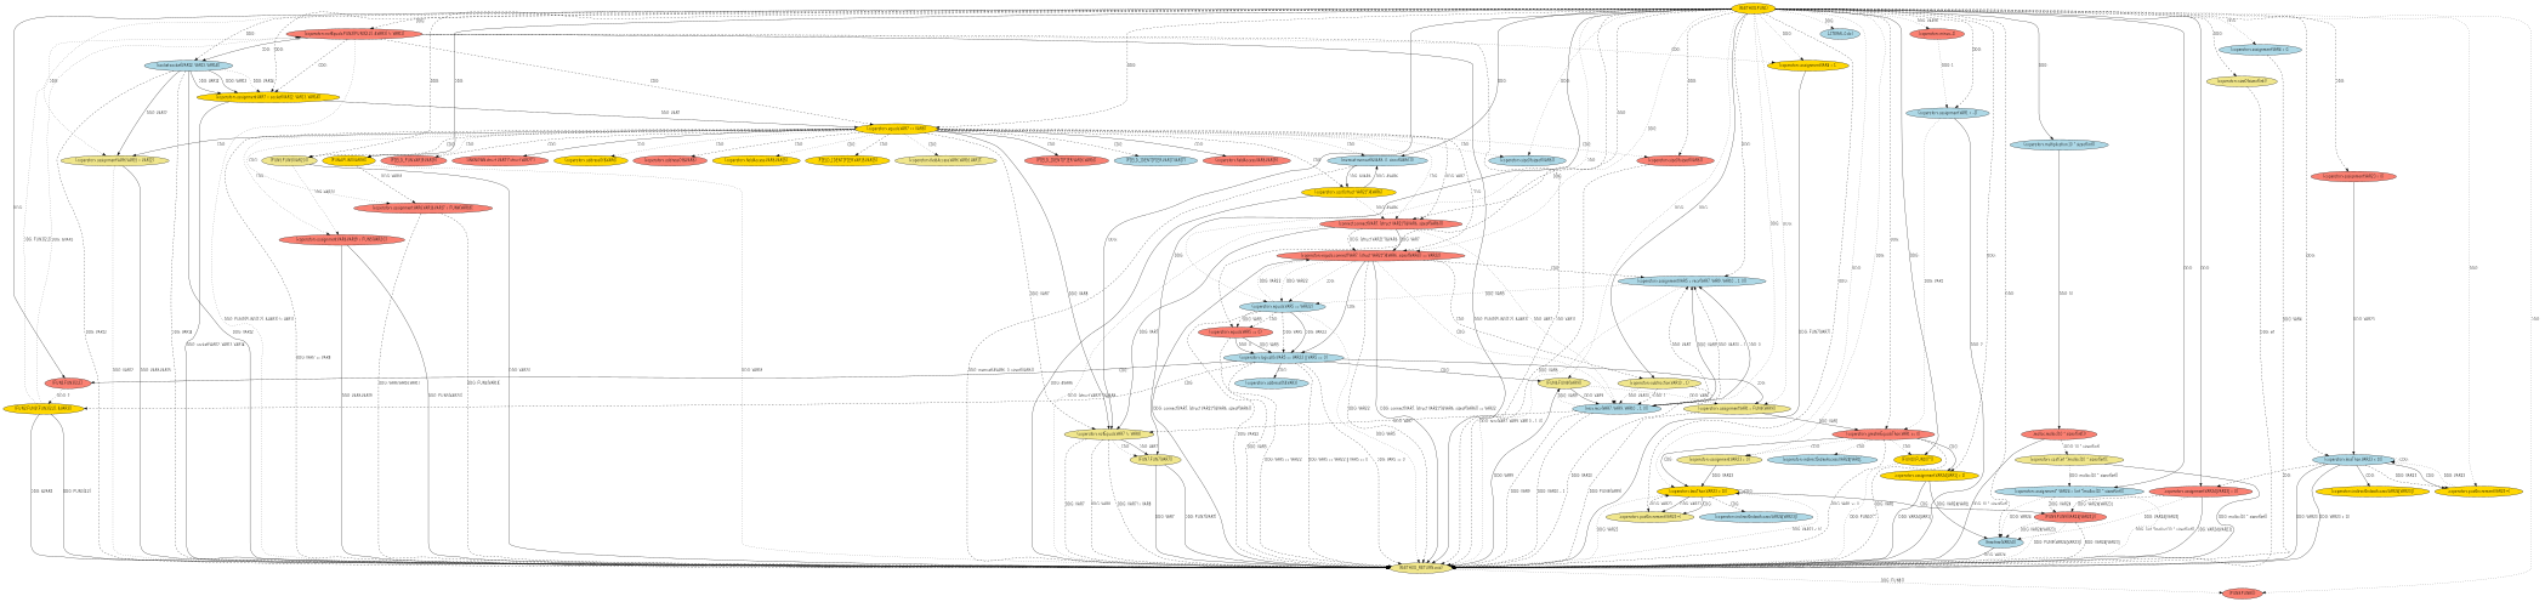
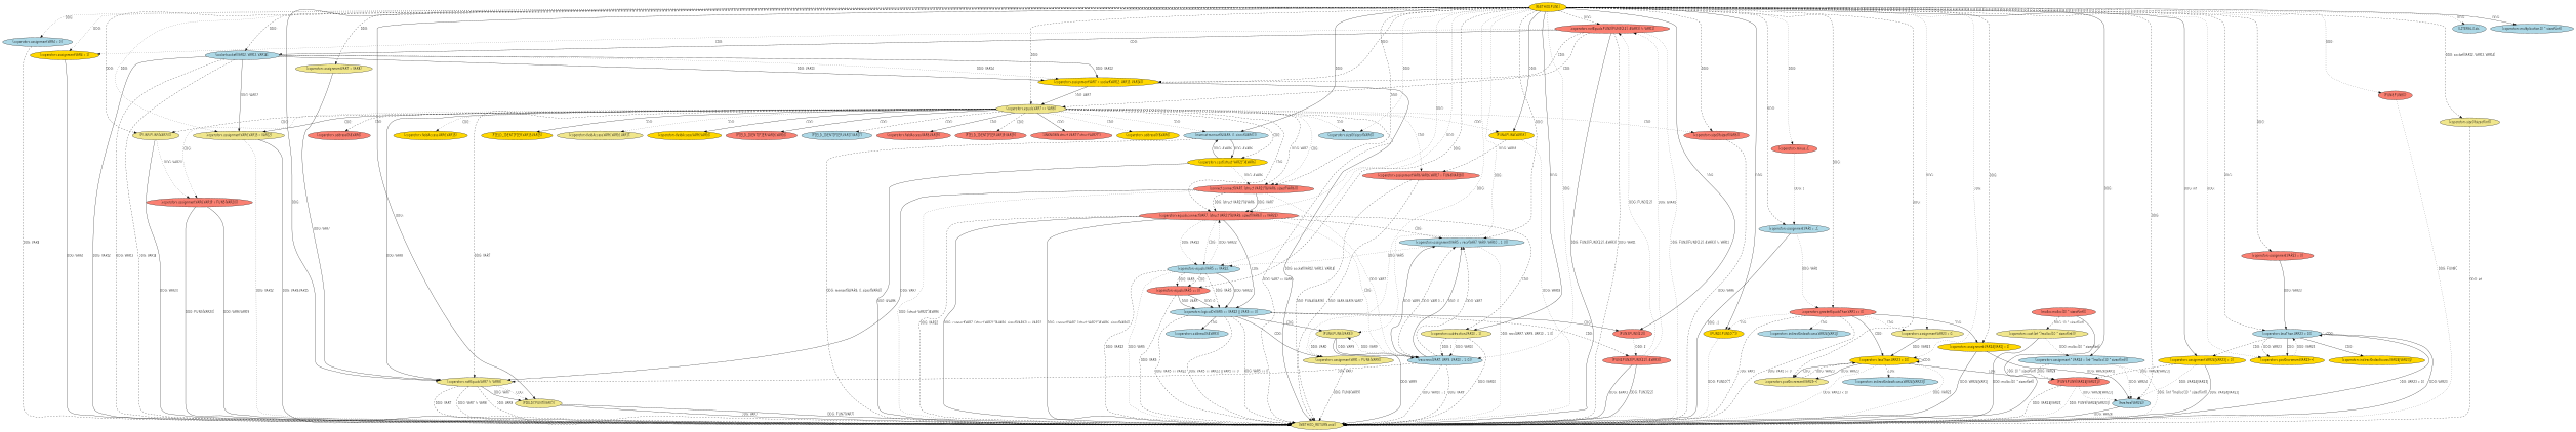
  digraph {
    fontname="Comic Neue"
    node [fillcolor=salmon fontname="Comic Neue" style=filled]
    edge [fontname="Comic Neue" style=solid]
    n1 [fillcolor=gold label="(METHOD,FUN1)"]
    n2 [fillcolor=lightblue label="(<operator>.assignment,VAR1 = -1)"]
    n3 [label="(<operator>.minus,-1)"]
    n4 [fillcolor=lightblue label="(<operator>.assignment,VAR4 = 0)"]
+   n5 [fillcolor=khaki label="(<operator>.assignment,VAR7 = VAR8)"]
    n6 [label="(<operator>.notEquals,FUN2(FUN3(2,2), &VAR3) != VAR11)"]
    n7 [label="(FUN3,FUN3(2,2))"]
    n8 [fillcolor=gold label="(<operator>.assignment,VAR4 = 1)"]
    n9 [fillcolor=gold label="(<operator>.assignment,VAR7 = socket(VAR12, VAR13, VAR14))"]
    n10 [fillcolor=lightblue label="(socket,socket(VAR12, VAR13, VAR14))"]
-   n11 [fillcolor=gold label="(<operator>.equals,VAR7 == VAR8)"]
+   n11 [fillcolor=khaki label="(<operator>.equals,VAR7 == VAR8)"]
    n12 [fillcolor=lightblue label="(memset,memset(&VAR6, 0, sizeof(VAR6)))"]
    n13 [fillcolor=lightblue label="(<operator>.sizeOf,sizeof(VAR6))"]
    n14 [fillcolor=khaki label="(<operator>.assignment,VAR6.VAR15 = VAR12)"]
-   n15 [fillcolor=gold label="(FUN4,FUN1(VAR18))"]
+   n15 [fillcolor=gold label="(FUN4,FUN4(VAR18))"]
    n16 [fillcolor=khaki label="(FUN5,FUN5(VAR20))"]
    n17 [label="(<operator>.equals,connect(VAR7, (struct VAR21*)&VAR6, sizeof(VAR6)) == VAR22)"]
    n18 [label="(connect,connect(VAR7, (struct VAR21*)&VAR6, sizeof(VAR6)))"]
    n19 [label="(<operator>.sizeOf,sizeof(VAR6))"]
    n20 [fillcolor=lightblue label="(<operator>.assignment,VAR5 = recv(VAR7, VAR9, VAR10 - 1, 0))"]
    n21 [fillcolor=lightblue label="(recv,recv(VAR7, VAR9, VAR10 - 1, 0))"]
    n22 [fillcolor=khaki label="(<operator>.subtraction,VAR10 - 1)"]
    n23 [fillcolor=lightblue label="(<operator>.equals,VAR5 == VAR22)"]
    n24 [label="(<operator>.equals,VAR5 == 0)"]
    n25 [fillcolor=khaki label="(<operator>.assignment,VAR1 = FUN6(VAR9))"]
    n26 [fillcolor=khaki label="(FUN6,FUN6(VAR9))"]
    n27 [fillcolor=lightblue label="(LITERAL,0,do)"]
    n28 [fillcolor=khaki label="(<operator>.notEquals,VAR7 != VAR8)"]
-   n29 [fillcolor=khaki label="(FUN7,FUN7(VAR7))"]
+   n29 [fillcolor=khaki label="(FIELD7,FUN7(VAR7))"]
    n30 [label="(FUN8,FUN8())"]
    n31 [fillcolor=lightblue label="(<operator>.assignment,* VAR24 = (int *)malloc(10 * sizeof(int)))"]
    n32 [fillcolor=lightblue label="(<operator>.multiplication,10 * sizeof(int))"]
    n33 [fillcolor=khaki label="(<operator>.sizeOf,sizeof(int))"]
    n34 [label="(<operator>.assignment,VAR23 = 0)"]
    n35 [fillcolor=lightblue label="(<operator>.lessThan,VAR23 < 10)"]
    n36 [fillcolor=gold label="(<operator>.postIncrement,VAR23++)"]
-   n37 [label="(<operator>.assignment,VAR24[VAR23] = 0)"]
+   n37 [fillcolor=gold label="(<operator>.assignment,VAR24[VAR23] = 0)"]
    n38 [label="(<operator>.greaterEqualsThan,VAR1 >= 0)"]
    n39 [fillcolor=gold label="(<operator>.assignment,VAR24[VAR1] = 1)"]
    n40 [fillcolor=khaki label="(<operator>.assignment,VAR23 = 0)"]
    n41 [fillcolor=gold label="(<operator>.lessThan,VAR23 < 10)"]
    n42 [fillcolor=khaki label="(<operator>.postIncrement,VAR23++)"]
    n43 [fillcolor=gold label="(FUN10,FUN10(\"\"))"]
    n44 [fillcolor=lightblue label="(free,free(VAR24))"]
    n45 [fillcolor=khaki label="(METHOD_RETURN,void)"]
-   n46 [fillcolor=gold label="(FUN2,FUN2(FUN3(2,2), &VAR3))"]
+   n46 [label="(FUN2,FUN2(FUN3(2,2), &VAR3))"]
    n47 [label="(<operator>.assignment,VAR6.VAR16.VAR17 = FUN4(VAR18))"]
    n48 [label="(<operator>.assignment,VAR6.VAR19 = FUN5(VAR20))"]
    n49 [fillcolor=gold label="(<operator>.cast,(struct VAR21*)&VAR6)"]
    n50 [label="(<operator>.addressOf,&VAR6)"]
    n51 [fillcolor=gold label="(<operator>.fieldAccess,VAR6.VAR15)"]
    n52 [fillcolor=gold label="(FIELD_IDENTIFIER,VAR15,VAR15)"]
    n53 [fillcolor=khaki label="(<operator>.fieldAccess,VAR6.VAR16.VAR17)"]
+   n54 [fillcolor=gold label="(<operator>.fieldAccess,VAR6.VAR16)"]
    n55 [label="(FIELD_IDENTIFIER,VAR16,VAR16)"]
    n56 [fillcolor=lightblue label="(FIELD_IDENTIFIER,VAR17,VAR17)"]
    n57 [label="(<operator>.fieldAccess,VAR6.VAR19)"]
-   n58 [label="(FIELD_FUN,VAR19,VAR19)"]
+   n58 [label="(FIELD_IDENTIFIER,VAR19,VAR19)"]
    n59 [label="(UNKNOWN,struct VAR21*,struct VAR21*)"]
    n60 [fillcolor=gold label="(<operator>.addressOf,&VAR6)"]
    n61 [fillcolor=lightblue label="(<operator>.logicalOr,VAR5 == VAR22 || VAR5 == 0)"]
    n62 [label="(FUN9,FUN9(VAR24[VAR23]))"]
    n63 [label="(malloc,malloc(10 * sizeof(int)))"]
    n64 [fillcolor=gold label="(<operator>.indirectIndexAccess,VAR24[VAR23])"]
    n65 [fillcolor=lightblue label="(<operator>.indirectIndexAccess,VAR24[VAR1])"]
    n66 [fillcolor=lightblue label="(<operator>.indirectIndexAccess,VAR24[VAR23])"]
    n67 [fillcolor=lightblue label="(<operator>.addressOf,&VAR3)"]
    n68 [fillcolor=khaki label="(<operator>.cast,(int *)malloc(10 * sizeof(int)))"]
    n1 -> n2 [label="DDG: " style=dashed]
-   n1 -> n3 [label="DDG: VAR18" style=dotted]
+   n1 -> n3 [label="DDG: " style=dotted]
    n1 -> n4 [label="DDG: " style=dotted]
+   n1 -> n5 [label="DDG: " style=dashed]
    n1 -> n6 [label="DDG: " style=dashed]
    n1 -> n7 [label="DDG: "]
    n1 -> n8 [label="DDG: " style=dotted]
    n1 -> n9 [label="DDG: " style=dashed]
    n1 -> n10 [label="DDG: " style=dashed]
    n1 -> n11 [label="DDG: " style=dashed]
    n1 -> n12 [label="DDG: "]
    n1 -> n13 [label="DDG: " style=dotted]
    n1 -> n14 [label="DDG: " style=dotted]
    n1 -> n15 [label="DDG: "]
    n1 -> n16 [label="DDG: " style=dashed]
    n1 -> n17 [label="DDG: " style=dotted]
    n1 -> n18 [label="DDG: " style=dashed]
    n1 -> n19 [label="DDG: " style=dashed]
    n1 -> n20 [label="DDG: " style=dashed]
    n1 -> n21 [label="DDG: " style=dotted]
    n1 -> n22 [label="DDG: "]
    n1 -> n23 [label="DDG: " style=dotted]
    n1 -> n24 [label="DDG: " style=dashed]
    n1 -> n25 [label="DDG: " style=dotted]
    n1 -> n26 [label="DDG: " style=dotted]
    n1 -> n27 [label="DDG: " style=dotted]
    n1 -> n28 [label="DDG: "]
    n1 -> n29 [label="DDG: "]
    n1 -> n30 [label="DDG: " style=dotted]
    n1 -> n31 [label="DDG: "]
    n1 -> n32 [label="DDG: "]
-   n1 -> n33 [label="DDG: " style=dashed]
+   n1 -> n33 [label="DDG: socket(VAR12, VAR13, VAR14)" style=dashed]
    n1 -> n34 [label="DDG: " style=dashed]
    n1 -> n35 [label="DDG: " style=dashed]
    n1 -> n36 [label="DDG: " style=dotted]
-   n1 -> n37 [label="DDG: "]
+   n1 -> n37 [label="DDG: int"]
    n1 -> n38 [label="DDG: " style=dashed]
    n1 -> n39 [label="DDG: " style=dashed]
    n1 -> n40 [label="DDG: " style=dotted]
    n1 -> n41 [label="DDG: " style=dotted]
    n1 -> n42 [label="DDG: " style=dashed]
    n1 -> n43 [label="DDG: "]
    n1 -> n44 [label="DDG: " style=dashed]
    n2 -> n38 [label="DDG: VAR1" style=dotted]
-   n2 -> n45 [label="DDG: 2"]
+   n2 -> n45 [label="DDG: -1"]
    n3 -> n2 [label="DDG: 1" style=dotted]
    n4 -> n45 [label="DDG: VAR4" style=dashed]
+   n5 -> n28 [label="DDG: VAR7"]
    n6 -> n8 [label="CDG: " style=dotted]
    n6 -> n9 [label="CDG: " style=dashed]
    n6 -> n10 [label="CDG: "]
    n6 -> n11 [label="CDG: " style=dashed]
    n6 -> n45 [label="DDG: VAR11" style=dashed]
    n6 -> n45 [label="DDG: FUN2(FUN3(2,2), &VAR3) != VAR11" style=dotted]
    n6 -> n45 [label="DDG: FUN2(FUN3(2,2), &VAR3)"]
    n7 -> n46 [label="DDG: 2" style=dotted]
-   n8 -> n45 [label="DDG: FUN7(VAR7)"]
+   n8 -> n45 [label="DDG: VAR4"]
    n9 -> n11 [label="DDG: VAR7"]
    n9 -> n45 [label="DDG: socket(VAR12, VAR13, VAR14)"]
    n10 -> n9 [label="DDG: VAR12"]
    n10 -> n9 [label="DDG: VAR13"]
    n10 -> n9 [label="DDG: VAR14" style=dotted]
    n10 -> n14 [label="DDG: VAR12"]
    n10 -> n45 [label="DDG: VAR14" style=dashed]
    n10 -> n45 [label="DDG: VAR12"]
    n10 -> n45 [label="DDG: VAR13" style=dashed]
    n11 -> n12 [label="CDG: " style=dotted]
    n11 -> n13 [label="CDG: " style=dotted]
    n11 -> n14 [label="CDG: "]
    n11 -> n15 [label="CDG: " style=dotted]
    n11 -> n16 [label="CDG: " style=dashed]
    n11 -> n17 [label="CDG: " style=dashed]
    n11 -> n18 [label="DDG: VAR7" style=dashed]
    n11 -> n18 [label="CDG: " style=dotted]
    n11 -> n19 [label="CDG: " style=dotted]
    n11 -> n28 [label="DDG: VAR7" style=dashed]
    n11 -> n28 [label="DDG: VAR8"]
    n11 -> n45 [label="DDG: VAR7 == VAR8" style=dashed]
    n11 -> n47 [label="CDG: " style=dotted]
    n11 -> n48 [label="CDG: " style=dotted]
    n11 -> n49 [label="CDG: " style=dashed]
    n11 -> n50 [label="CDG: " style=dashed]
    n11 -> n51 [label="CDG: " style=dotted]
-   n11 -> n52 [label="CDG: " style=dashed]
+   n11 -> n52 [label="CDG: "]
    n11 -> n53 [label="CDG: " style=dotted]
+   n11 -> n54 [label="CDG: "]
    n11 -> n55 [label="CDG: "]
    n11 -> n56 [label="CDG: " style=dashed]
    n11 -> n57 [label="CDG: "]
    n11 -> n58 [label="CDG: " style=dashed]
    n11 -> n59 [label="CDG: "]
    n11 -> n60 [label="CDG: " style=dotted]
    n12 -> n45 [label="DDG: memset(&VAR6, 0, sizeof(VAR6))" style=dashed]
    n12 -> n49 [label="DDG: &VAR6"]
    n14 -> n45 [label="DDG: VAR6.VAR15"]
    n14 -> n45 [label="DDG: VAR12" style=dotted]
    n15 -> n45 [label="DDG: VAR18" style=dotted]
    n15 -> n47 [label="DDG: VAR18" style=dashed]
    n16 -> n45 [label="DDG: VAR20"]
    n16 -> n48 [label="DDG: VAR20" style=dotted]
    n17 -> n20 [label="CDG: " style=dashed]
    n17 -> n21 [label="CDG: " style=dotted]
    n17 -> n22 [label="CDG: " style=dashed]
    n17 -> n23 [label="DDG: VAR22" style=dotted]
    n17 -> n23 [label="CDG: " style=dotted]
    n17 -> n45 [label="DDG: VAR22" style=dashed]
    n17 -> n45 [label="DDG: connect(VAR7, (struct VAR21*)&VAR6, sizeof(VAR6)) == VAR22"]
    n17 -> n45 [label="DDG: connect(VAR7, (struct VAR21*)&VAR6, sizeof(VAR6))"]
    n17 -> n61 [label="CDG: "]
    n18 -> n17 [label="DDG: VAR7"]
    n18 -> n17 [label="DDG: (struct VAR21*)&VAR6" style=dashed]
    n18 -> n21 [label="DDG: VAR7" style=dotted]
    n18 -> n28 [label="DDG: VAR7"]
    n18 -> n45 [label="DDG: (struct VAR21*)&VAR6" style=dotted]
    n19 -> n45 [label="DDG: VAR6" style=dashed]
    n20 -> n23 [label="DDG: VAR5" style=dotted]
    n20 -> n45 [label="DDG: recv(VAR7, VAR9, VAR10 - 1, 0)" style=dotted]
    n21 -> n20 [label="DDG: VAR7" style=dashed]
    n21 -> n20 [label="DDG: VAR9"]
    n21 -> n20 [label="DDG: VAR10 - 1" style=dashed]
    n21 -> n20 [label="DDG: 0"]
    n21 -> n26 [label="DDG: VAR9" style=dotted]
    n21 -> n28 [label="DDG: VAR7" style=dashed]
    n21 -> n45 [label="DDG: VAR9" style=dashed]
    n21 -> n45 [label="DDG: VAR10 - 1" style=dashed]
    n22 -> n21 [label="DDG: VAR10" style=dotted]
    n22 -> n21 [label="DDG: 1" style=dashed]
    n22 -> n45 [label="DDG: VAR10" style=dashed]
    n23 -> n17 [label="DDG: VAR22" style=dotted]
    n23 -> n24 [label="DDG: VAR5" style=dashed]
    n23 -> n24 [label="CDG: " style=dashed]
    n23 -> n45 [label="DDG: VAR22" style=dashed]
    n23 -> n45 [label="DDG: VAR5" style=dotted]
    n23 -> n61 [label="DDG: VAR5" style=dashed]
    n23 -> n61 [label="DDG: VAR22"]
    n24 -> n45 [label="DDG: VAR5" style=dashed]
    n24 -> n61 [label="DDG: VAR5"]
    n24 -> n61 [label="DDG: 0"]
-   n25 -> n38 [label="DDG: VAR1"]
    n25 -> n45 [label="DDG: FUN6(VAR9)" style=dashed]
    n26 -> n21 [label="DDG: VAR9"]
    n26 -> n25 [label="DDG: VAR0" style=dotted]
    n26 -> n45 [label="DDG: VAR9"]
    n28 -> n29 [label="DDG: VAR7"]
    n28 -> n29 [label="CDG: " style=dotted]
    n28 -> n45 [label="DDG: VAR7" style=dashed]
    n28 -> n45 [label="DDG: VAR8" style=dashed]
    n28 -> n45 [label="DDG: VAR7 != VAR8" style=dashed]
    n29 -> n45 [label="DDG: VAR7"]
    n29 -> n45 [label="DDG: FUN7(VAR7)"]
-   n45 -> n30 [label="DDG: FUN8()" style=dotted]
+   n30 -> n45 [label="DDG: FUN8()" style=dotted]
    n31 -> n44 [label="DDG: VAR24" style=dotted]
    n31 -> n45 [label="DDG: (int *)malloc(10 * sizeof(int))" style=dotted]
    n31 -> n62 [label="DDG: VAR24" style=dashed]
-   n32 -> n63 [label="DDG: 10"]
    n33 -> n45 [label="DDG: int" style=dashed]
    n34 -> n35 [label="DDG: VAR23"]
    n35 -> n35 [label="CDG: " style=dotted]
    n35 -> n36 [label="DDG: VAR23" style=dashed]
    n35 -> n36 [label="CDG: "]
    n35 -> n37 [label="CDG: " style=dashed]
    n35 -> n45 [label="DDG: VAR23 < 10"]
    n35 -> n45 [label="DDG: VAR23"]
    n35 -> n64 [label="CDG: "]
    n36 -> n35 [label="DDG: VAR23" style=dotted]
    n37 -> n44 [label="DDG: VAR24[VAR23]" style=dotted]
    n37 -> n45 [label="DDG: VAR24[VAR23]"]
    n37 -> n62 [label="DDG: VAR24[VAR23]" style=dashed]
    n38 -> n39 [label="CDG: "]
    n38 -> n40 [label="CDG: " style=dotted]
    n38 -> n41 [label="CDG: "]
    n38 -> n43 [label="CDG: " style=dotted]
    n38 -> n45 [label="DDG: VAR1" style=dashed]
    n38 -> n45 [label="DDG: VAR1 >= 0" style=dashed]
    n38 -> n65 [label="CDG: " style=dotted]
    n39 -> n44 [label="DDG: VAR24[VAR1]"]
    n39 -> n45 [label="DDG: VAR24[VAR1]"]
    n40 -> n41 [label="DDG: VAR23"]
    n41 -> n41 [label="CDG: "]
    n41 -> n42 [label="DDG: VAR23"]
    n41 -> n42 [label="CDG: "]
    n41 -> n45 [label="DDG: VAR23" style=dotted]
    n41 -> n45 [label="DDG: VAR23 < 10" style=dotted]
    n41 -> n62 [label="CDG: "]
    n41 -> n66 [label="CDG: " style=dashed]
    n42 -> n41 [label="DDG: VAR23" style=dashed]
    n43 -> n45 [label="DDG: FUN10(\"\")" style=dotted]
    n44 -> n45 [label="DDG: VAR24"]
    n46 -> n6 [label="DDG: FUN3(2,2)" style=dotted]
    n46 -> n6 [label="DDG: &VAR3" style=dotted]
    n46 -> n45 [label="DDG: FUN3(2,2)"]
    n46 -> n45 [label="DDG: &VAR3"]
    n47 -> n45 [label="DDG: VAR6.VAR16.VAR17" style=dashed]
    n47 -> n45 [label="DDG: FUN4(VAR18)" style=dashed]
    n48 -> n45 [label="DDG: VAR6.VAR19"]
    n48 -> n45 [label="DDG: FUN5(VAR20)"]
    n49 -> n12 [label="DDG: &VAR6"]
    n49 -> n18 [label="DDG: &VAR6" style=dotted]
    n49 -> n45 [label="DDG: &VAR6"]
    n61 -> n7 [label="CDG: "]
    n61 -> n25 [label="CDG: "]
    n61 -> n26 [label="CDG: "]
    n61 -> n45 [label="DDG: VAR5 == VAR22 || VAR5 == 0" style=dashed]
    n61 -> n45 [label="DDG: VAR5 == 0" style=dashed]
    n61 -> n45 [label="DDG: VAR5 == VAR22" style=dashed]
    n61 -> n46 [label="CDG: " style=dashed]
    n61 -> n67 [label="CDG: "]
    n62 -> n44 [label="DDG: VAR24[VAR23]" style=dotted]
    n62 -> n45 [label="DDG: VAR24[VAR23]" style=dashed]
    n62 -> n45 [label="DDG: FUN9(VAR24[VAR23])" style=dotted]
    n63 -> n45 [label="DDG: 10 * sizeof(int)"]
    n63 -> n68 [label="DDG: 10 * sizeof(int)" style=dashed]
    n68 -> n31 [label="DDG: malloc(10 * sizeof(int))" style=dotted]
    n68 -> n45 [label="DDG: malloc(10 * sizeof(int))"]
  }
